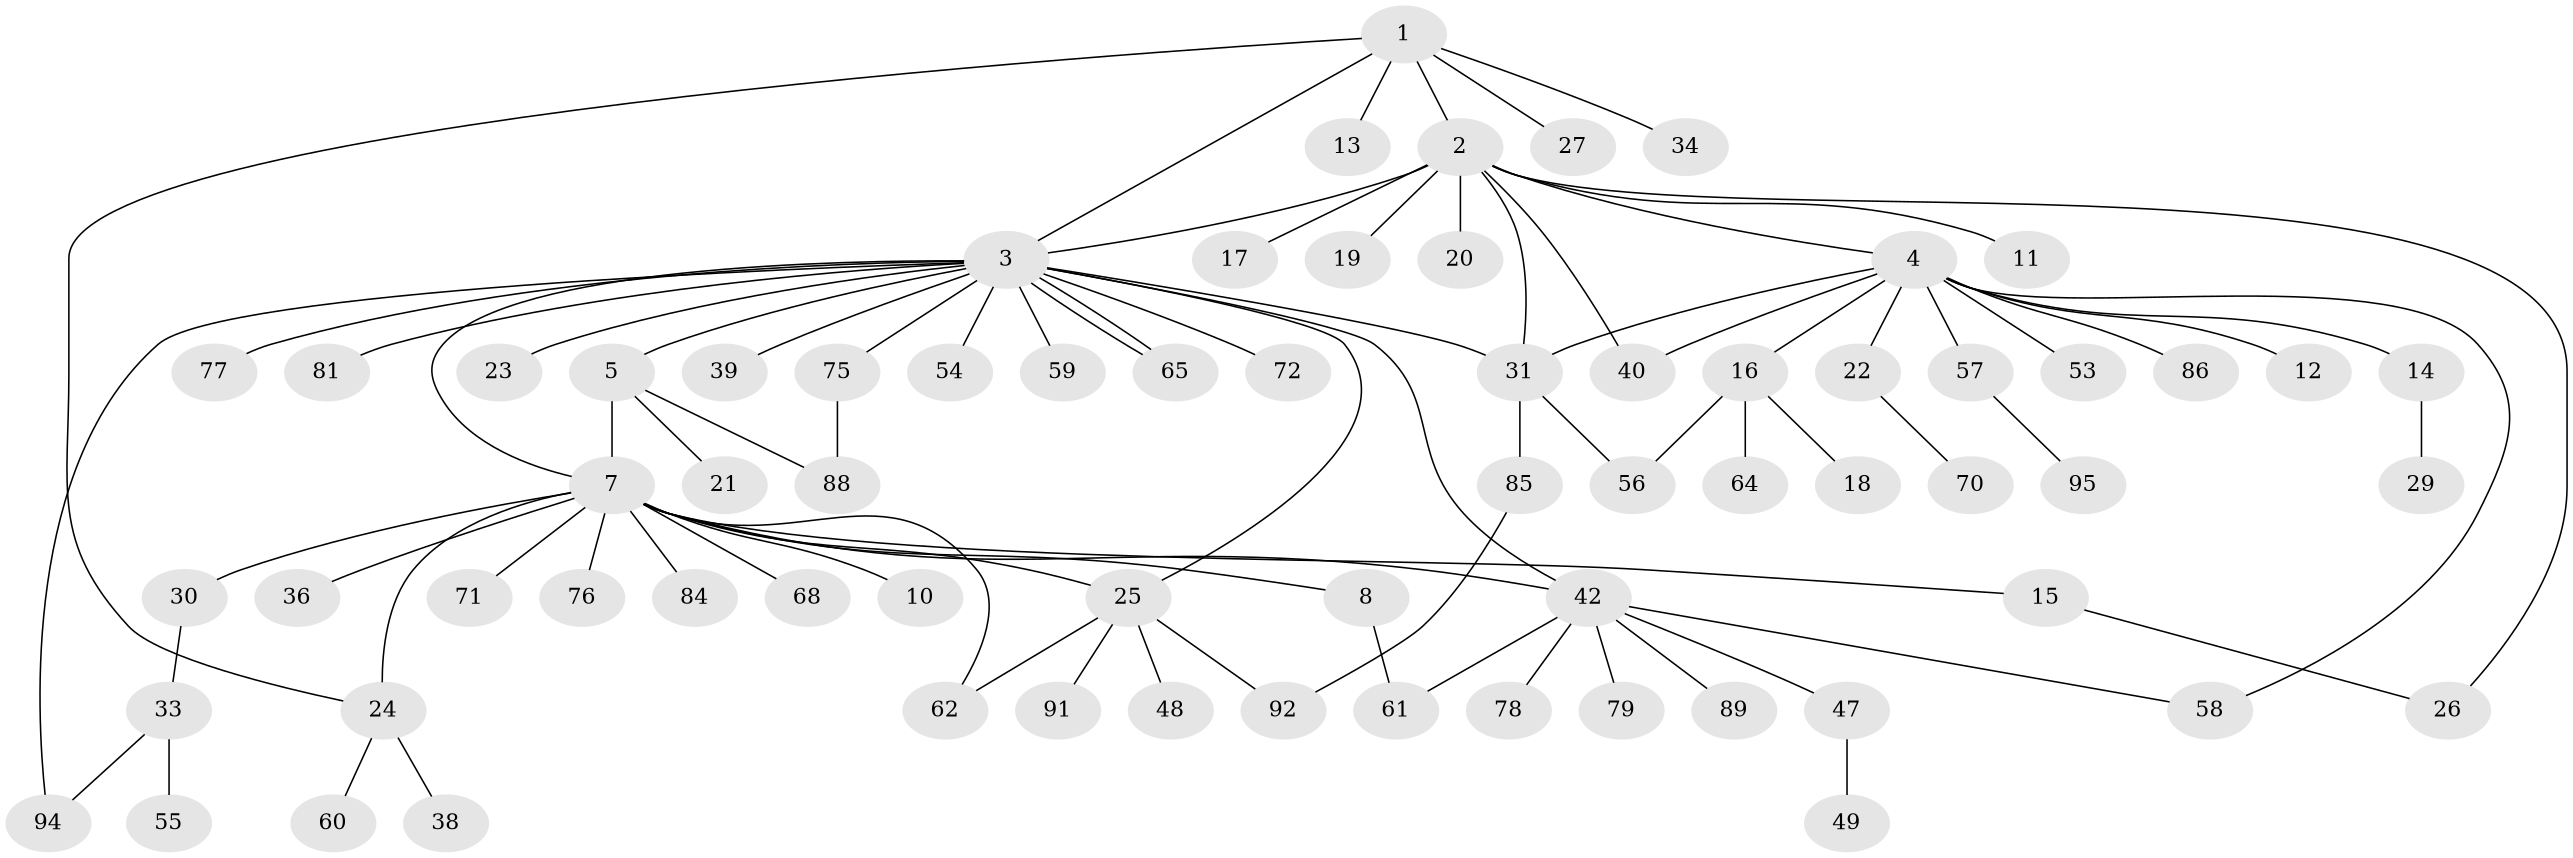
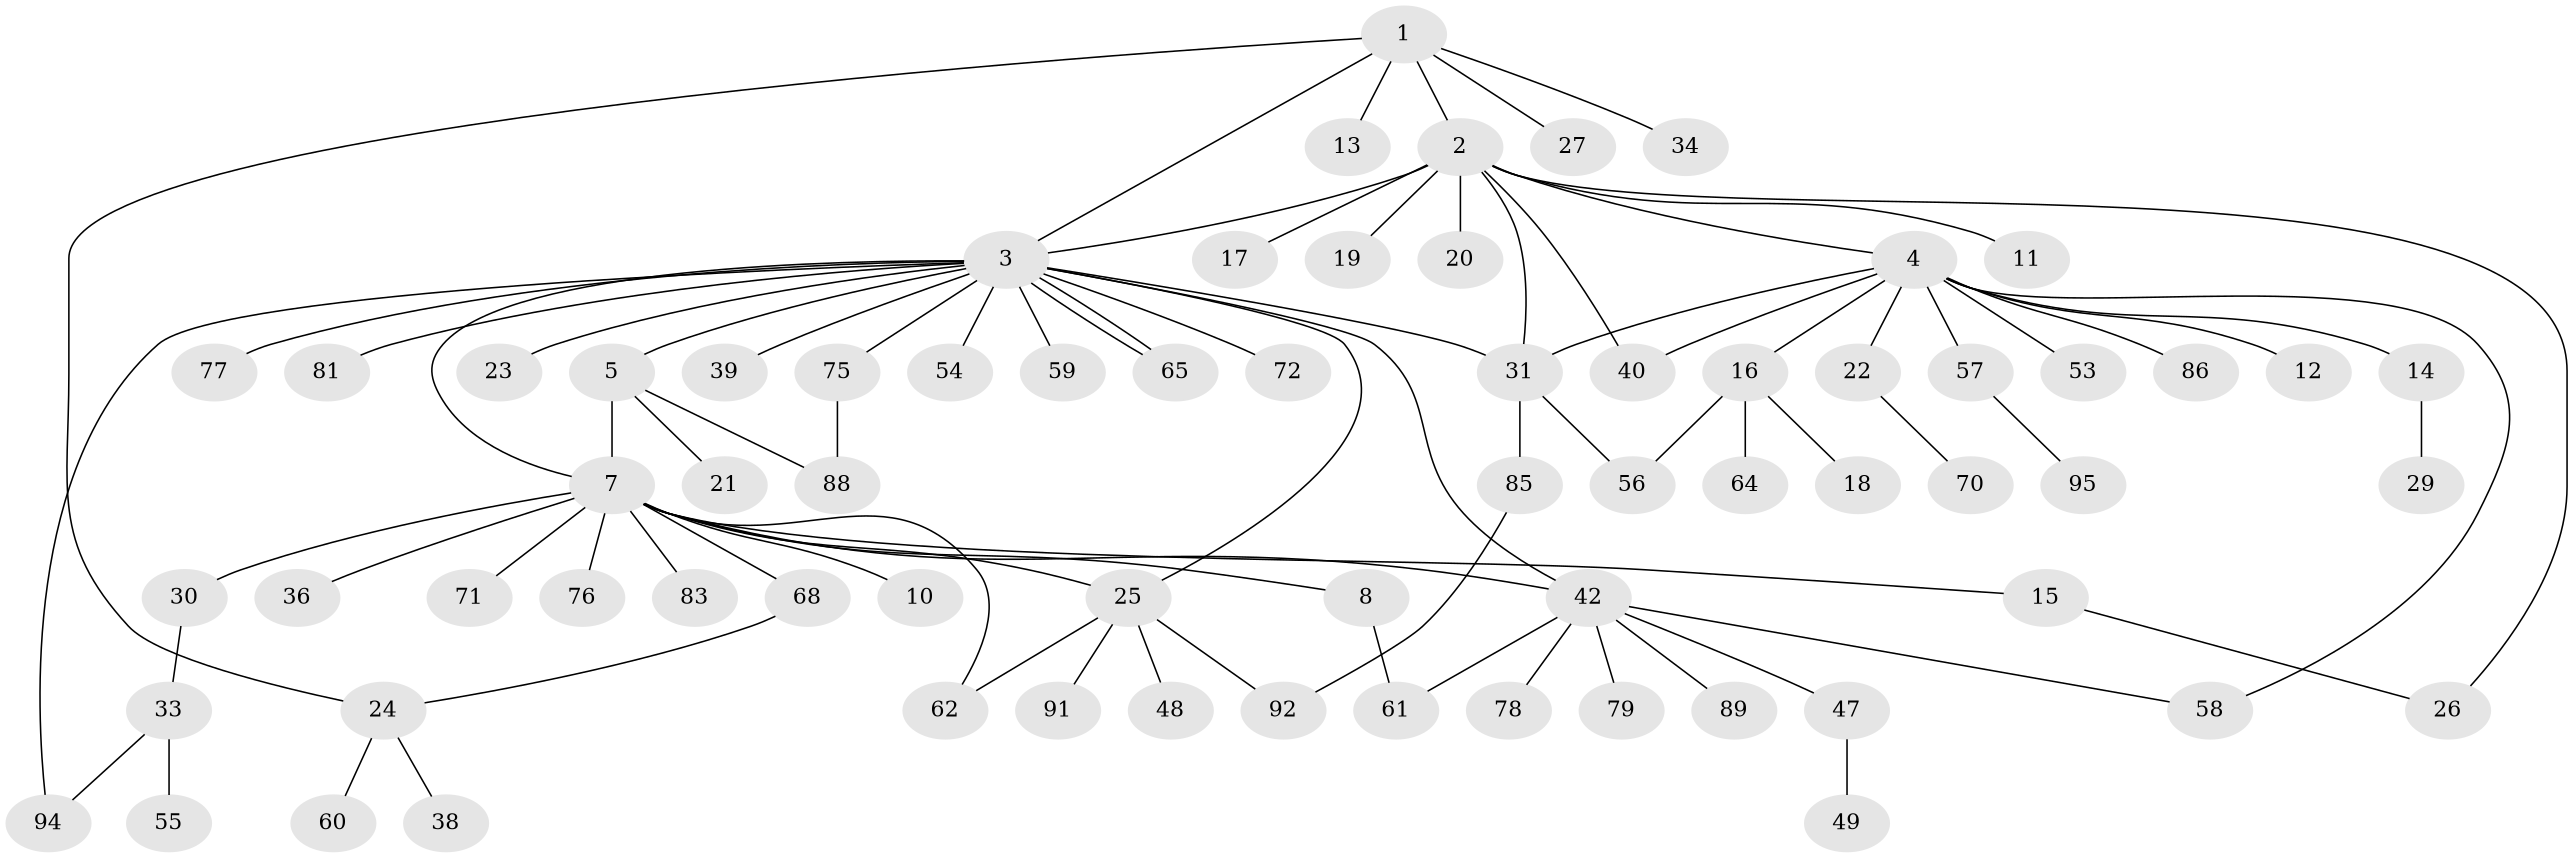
  graph {
    node [color=gray90 style=filled]
    1 [super="+93"]
    2 [super="+41"]
    3 [super="+6"]
    13
    24 [super="+57"]
    27
    34
    4 [super="+9"]
    11
    17 [super="+35"]
    19
    20
    26
    31 [super="+45"]
    40 [super="+80"]
    5 [super="+50"]
    7 [super="+74"]
    23
    25 [super="+66"]
    39
    42 [super="+63"]
    54
    59
    65
    72
    75 [super="+87"]
    77 [super="+98"]
    81
    94
    38
    60
    12 [super="+46"]
    14
    16 [super="+32"]
    22 [super="+44"]
    n36 [label=57]
    53
    58 [super="+90"]
    86
    56 [super="+69"]
    85 [super="+97"]
    21 [super="+43"]
    88
    8 [super="+51"]
    10
    15 [super="+28"]
    30
    36 [super="+82"]
    62 [super="+83"]
    68
    71
    76
-   84
+   84 [label=83]
    48
    91
    92
    61 [super="+67"]
    47 [super="+52"]
    78
    79
    89
    29 [super="+99"]
    18
    64
    70
    95
    33
    55 [super="+96"]
    49
    1 -- 2
    1 -- 3
    1 -- 13
    1 -- 24
    1 -- 27
    1 -- 34
    2 -- 3
    2 -- 4
    2 -- 11
    2 -- 17
    2 -- 19
    2 -- 20
    2 -- 26
    2 -- 31
    2 -- 40
    3 -- 31
    3 -- 5
    3 -- 7
    3 -- 23
    3 -- 25
    3 -- 39
    3 -- 42
    3 -- 54
    3 -- 59
    3 -- 65
    3 -- 65
    3 -- 72
    3 -- 75
    3 -- 77
    3 -- 81
    3 -- 94
    24 -- 38
    24 -- 60
    4 -- 31
    4 -- 40
    4 -- 12
    4 -- 14
    4 -- 16
    4 -- 22
    4 -- n36
    4 -- 53
    4 -- 58
    4 -- 86
    31 -- 56
    31 -- 85
    5 -- 7
    5 -- 21
    5 -- 88
-   7 -- 24
+   68 -- 24
    7 -- 25
    7 -- 42
    7 -- 8
    7 -- 10
    7 -- 15
    7 -- 30
    7 -- 36
    7 -- 62
    7 -- 68
    7 -- 71
    7 -- 76
    7 -- 84
    25 -- 62
    25 -- 48
    25 -- 91
    25 -- 92
    42 -- 58
    42 -- 61
    42 -- 47
    42 -- 78
    42 -- 79
    42 -- 89
    75 -- 88
    14 -- 29
    16 -- 56
    16 -- 18
    16 -- 64
    22 -- 70
    n36 -- 95
    85 -- 92
    8 -- 61
    15 -- 26
    30 -- 33
    47 -- 49
    33 -- 94
    33 -- 55
  }
